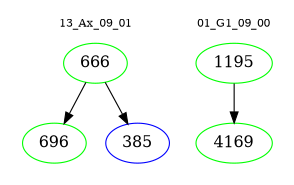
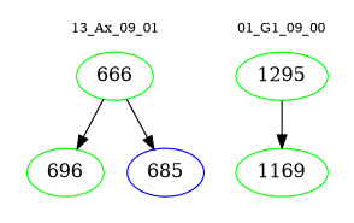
  digraph {
    node [color=green]
    edge [color=black]
    n1 [label=696]
    n2 [label=666]
-   n3 [color=blue label=385]
-   n4 [label=1195]
-   n5 [label=4169]
+   n3 [color=blue label=685]
+   n4 [label=1295]
+   n5 [label=1169]
    subgraph cluster_1 {
      color=white
      fontsize=10
      label="13_Ax_09_01"
      n1
      n2
      n3
    }
    subgraph cluster_2 {
      color=white
      fontsize=10
      label="01_G1_09_00"
      n4
      n5
    }
    n2 -> n1
    n2 -> n3
    n4 -> n5
  }
